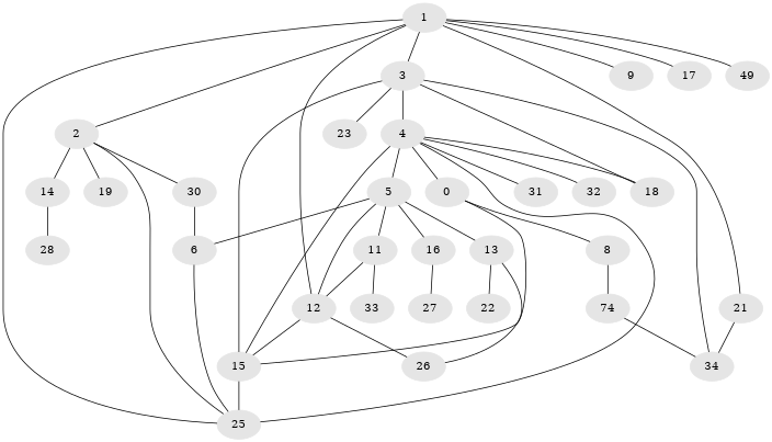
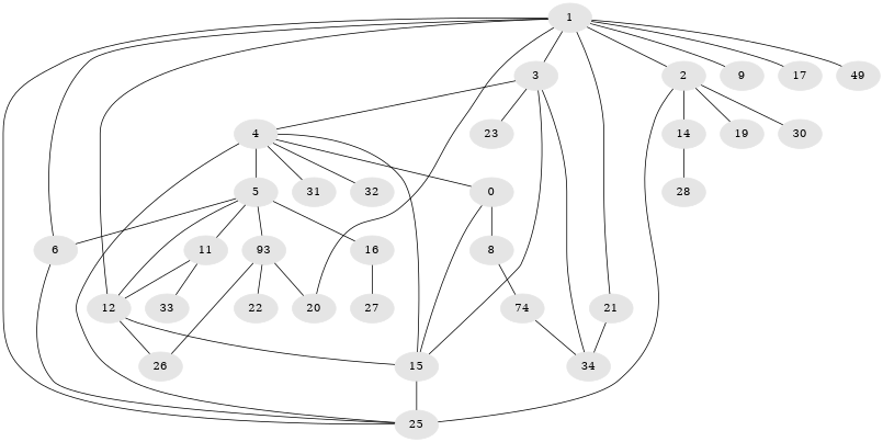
  graph {
    node [color=gray90 style=filled]
    edge [weight=1.0]
    1
    2
    3
    6
    9
    12
    17
+   20
    21
    25
    n11 [label=49]
    14
    19
    30
    4
    15
-   18
    23
    34
    26
    28
    5
    n23 [label=0]
    31
    32
    11
-   13
+   13 [label=93]
    16
    8
    33
    22
    27
    n33 [label=74]
    1 -- 2
    1 -- 3
-   30 -- 6
+   1 -- 6
    1 -- 9
    1 -- 12
    1 -- 17
+   1 -- 20
    1 -- 21
    1 -- 25
    1 -- n11
    2 -- 25
    2 -- 14 [weight=4.0]
    2 -- 19
    2 -- 30
    3 -- 4 [weight=2.0]
    3 -- 15 [weight=2.0]
-   3 -- 18
    3 -- 23
    3 -- 34
    6 -- 25
    12 -- 15
    12 -- 26
    21 -- 34 [weight=2.0]
    14 -- 28
    4 -- 25
    4 -- 15
-   4 -- 18
    4 -- 5 [weight=7.0]
    4 -- n23
    4 -- 31
    4 -- 32
    15 -- 25 [weight=5.0]
    5 -- 6
    5 -- 12
    5 -- 11 [weight=2.0]
    5 -- 13
    5 -- 16 [weight=2.0]
    n23 -- 15
    n23 -- 8
    11 -- 12
    11 -- 33
+   13 -- 20 [weight=3.0]
    13 -- 26
    13 -- 22
    16 -- 27
    8 -- n33
    n33 -- 34
  }
